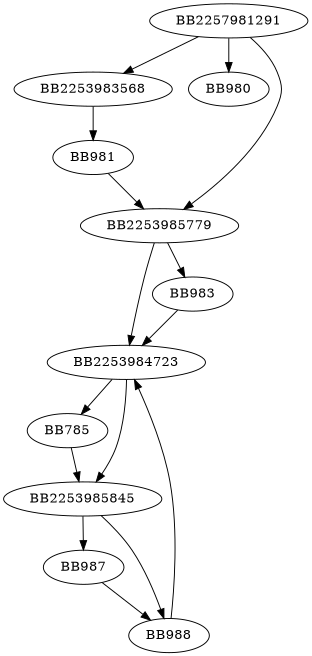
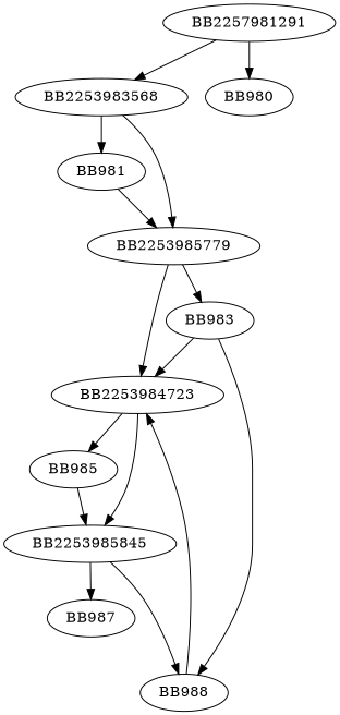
  digraph {
    n1 [label=BB2257981291]
    BB2253983568
    BB980
    BB981
    BB2253985779
    BB983
    BB2253984723
-   BB985 [label=BB785]
+   BB985
    BB2253985845
    BB987
    BB988
    n1 -> BB2253983568
    n1 -> BB980
    BB2253983568 -> BB981
-   n1 -> BB2253985779
+   BB2253983568 -> BB2253985779
    BB981 -> BB2253985779
    BB2253985779 -> BB983
    BB2253985779 -> BB2253984723
    BB983 -> BB2253984723
    BB2253984723 -> BB985
    BB2253984723 -> BB2253985845
    BB985 -> BB2253985845
    BB2253985845 -> BB987
    BB2253985845 -> BB988
-   BB987 -> BB988
+   BB983 -> BB988
    BB988 -> BB2253984723
  }
